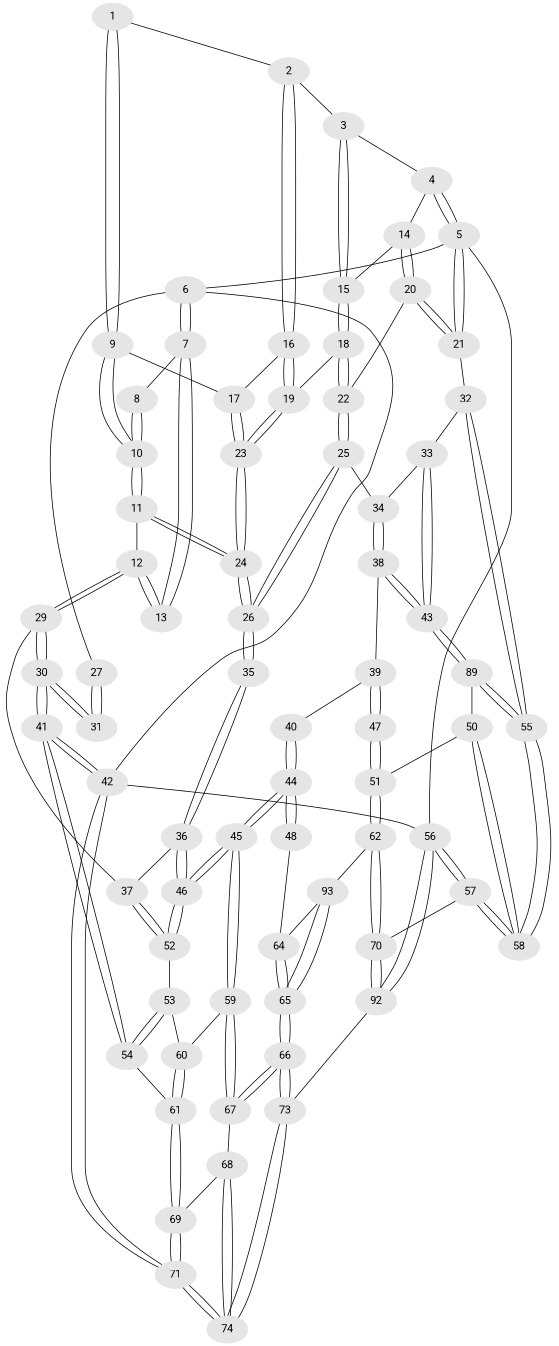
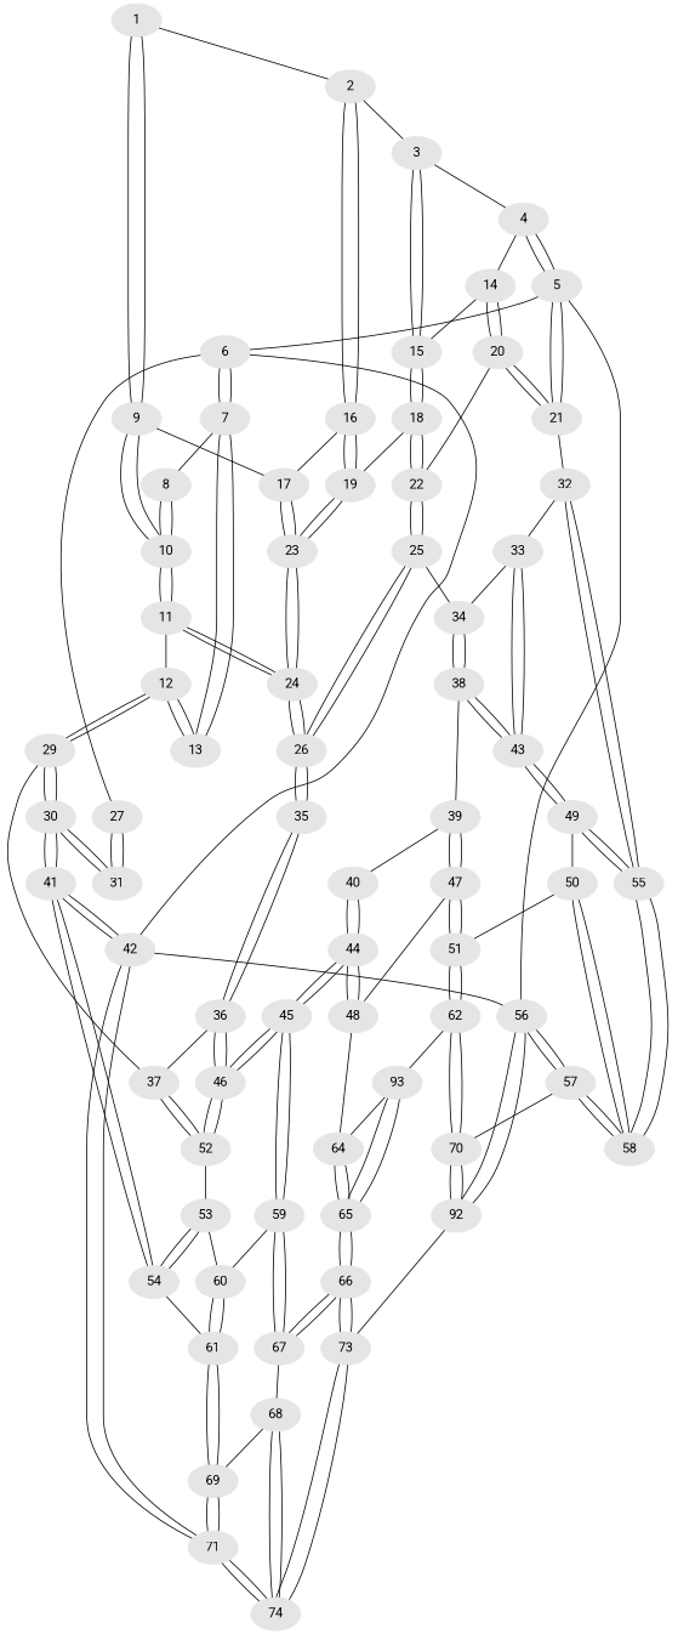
  graph {
    fontname=Roboto
    node [color=gray90 fontname=Roboto style=filled]
    edge [fontname=Roboto]
    1
    2
    9
    3
    16
    10
    17
    4
    15
    19
    5
    14
    18
    6
    21
    56
    20
    7
    27
    42
    32
    57
    n23 [label=92]
    8
    13
    31
    71
    11
    23
    12
    24
    29
    26
    30
    37
    22
    25
    33
    55
    34
    35
    38
    36
    41
    52
    54
    43
    58
-   49 [label=89]
+   49
    39
    46
    40
    44
    53
    47
    48
    51
    45
    61
    74
    50
    59
    64
    60
    67
    62
    65
    70
    n69 [label=93]
    69
    73
    68
    66
    1 -- 2
    1 -- 9
    1 -- 9
    2 -- 3
    2 -- 16
    2 -- 16
    9 -- 10
    9 -- 10
    9 -- 17
    3 -- 4
    3 -- 15
    3 -- 15
    16 -- 17
    16 -- 19
    16 -- 19
    10 -- 11
    10 -- 11
    17 -- 23
    17 -- 23
    4 -- 5
    4 -- 5
    4 -- 14
    15 -- 18
    15 -- 18
    19 -- 23
    19 -- 23
    5 -- 6
    5 -- 21
    5 -- 21
    5 -- 56
    14 -- 15
    14 -- 20
    14 -- 20
    18 -- 19
    18 -- 22
    18 -- 22
    6 -- 7
    6 -- 7
    6 -- 27
    6 -- 42
    21 -- 32
    56 -- 57
    56 -- 57
    56 -- n23
    56 -- n23
    20 -- 21
    20 -- 21
    20 -- 22
    7 -- 8
    7 -- 13
    7 -- 13
    27 -- 31
    27 -- 31
    42 -- 56
    42 -- 71
    42 -- 71
    32 -- 33
    32 -- 55
    32 -- 55
    57 -- 58
    57 -- 58
    57 -- 70
    n23 -- 73
    8 -- 10
    8 -- 10
    71 -- 74
    71 -- 74
    11 -- 12
    11 -- 24
    11 -- 24
    23 -- 24
    23 -- 24
    12 -- 13
    12 -- 13
    12 -- 29
    12 -- 29
    24 -- 26
    24 -- 26
    29 -- 30
    29 -- 30
    29 -- 37
    26 -- 35
    26 -- 35
    30 -- 31
    30 -- 31
    30 -- 41
    30 -- 41
    37 -- 52
    37 -- 52
    22 -- 25
    22 -- 25
    25 -- 26
    25 -- 26
    25 -- 34
    33 -- 34
    33 -- 43
    33 -- 43
    55 -- 58
    55 -- 58
    34 -- 38
    34 -- 38
    35 -- 36
    35 -- 36
    38 -- 43
    38 -- 43
    38 -- 39
    36 -- 37
    36 -- 46
    36 -- 46
    41 -- 42
    41 -- 42
    41 -- 54
    41 -- 54
    52 -- 53
    54 -- 61
    43 -- 49
    43 -- 49
    49 -- 55
    49 -- 55
    49 -- 50
    39 -- 40
    39 -- 47
    39 -- 47
    46 -- 52
    46 -- 52
    40 -- 44
    40 -- 44
    44 -- 48
    44 -- 48
    44 -- 45
    44 -- 45
    53 -- 54
    53 -- 54
    53 -- 60
+   47 -- 48
    47 -- 51
    47 -- 51
    48 -- 64
    51 -- 62
    51 -- 62
    45 -- 46
    45 -- 46
    45 -- 59
    45 -- 59
    61 -- 69
    61 -- 69
    50 -- 58
    50 -- 58
    50 -- 51
    59 -- 60
    59 -- 67
    59 -- 67
    64 -- 65
    64 -- 65
    60 -- 61
    60 -- 61
    67 -- 68
    62 -- 70
    62 -- 70
    62 -- n69
    65 -- 66
    65 -- 66
    70 -- n23
    70 -- n23
    n69 -- 64
    n69 -- 65
    n69 -- 65
    69 -- 71
    69 -- 71
    73 -- 74
    73 -- 74
    68 -- 74
    68 -- 74
    68 -- 69
    66 -- 67
    66 -- 67
    66 -- 73
    66 -- 73
  }
